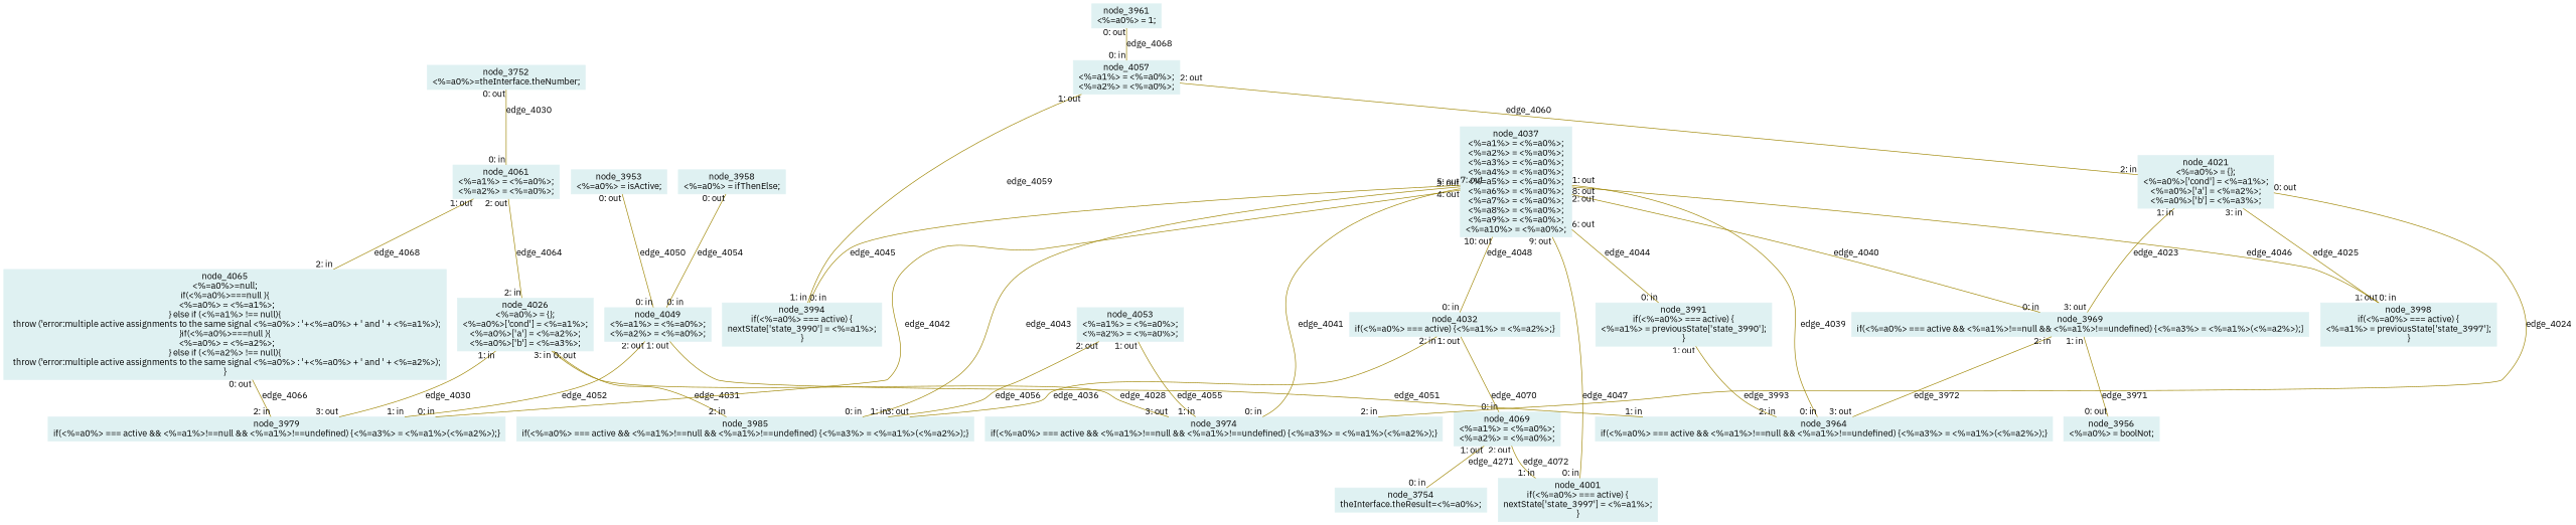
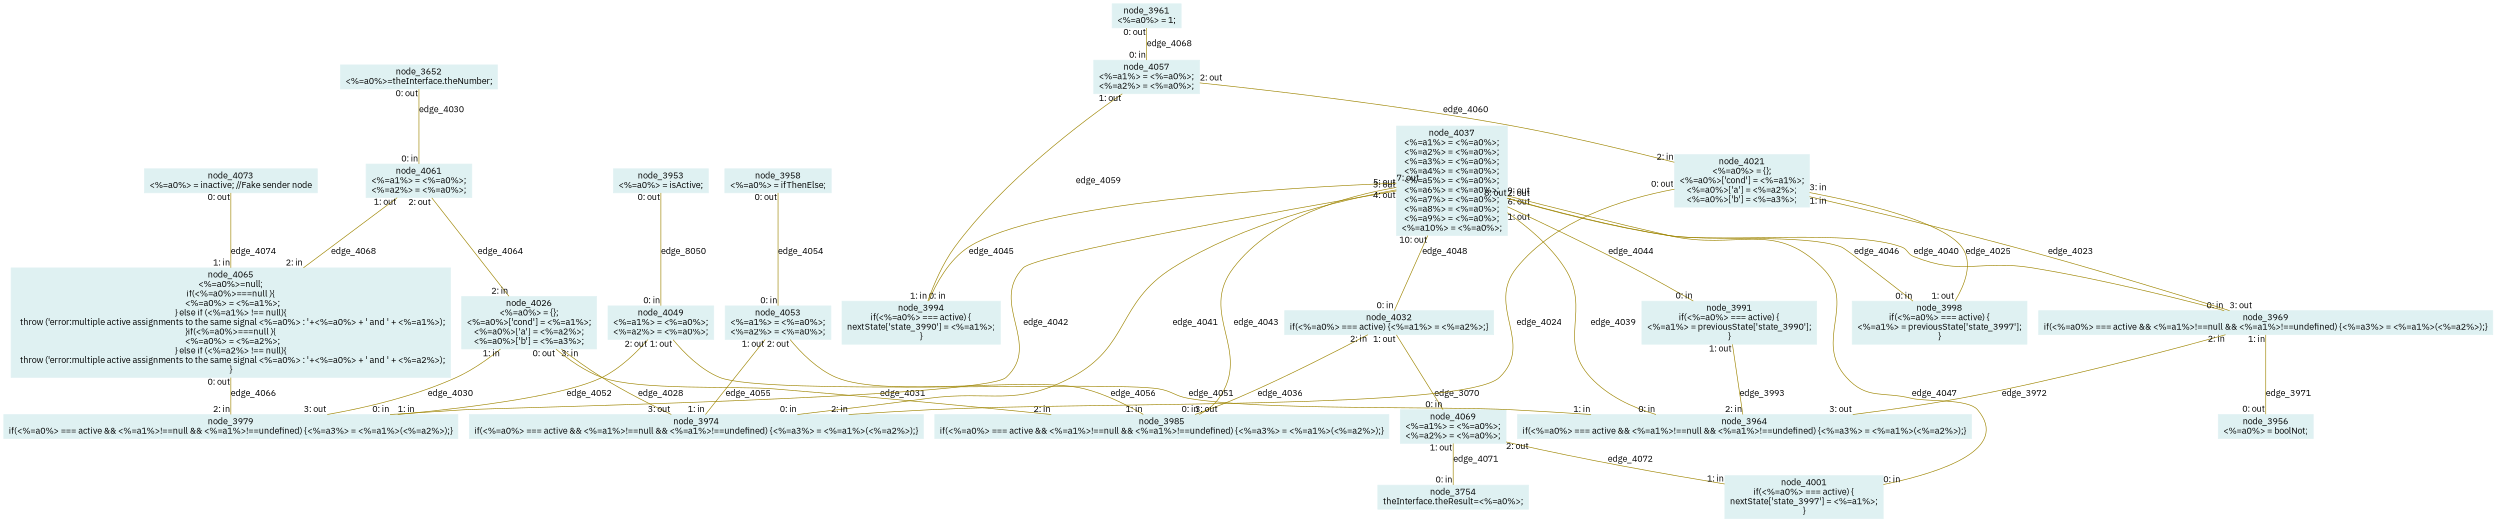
  digraph {
    fontname="IBM Plex Sans"
    node [color="#dff1f2" fontname="IBM Plex Sans" shape=box style=filled]
    edge [arrowHead=none arrowsize=1 color="#9d8400" dir=none fontname="IBM Plex Sans" headlabel="0: in" taillabel="0: out"]
-   n1 [label="node_3752\n<%=a0%>=theInterface.theNumber;\n"]
+   n1 [label="node_3652\n<%=a0%>=theInterface.theNumber;\n"]
    n2 [label="node_4061\n<%=a1%> = <%=a0%>;\n<%=a2%> = <%=a0%>;\n"]
    n3 [label="node_4026\n<%=a0%> = {};\n<%=a0%>['cond'] = <%=a1%>;\n<%=a0%>['a'] = <%=a2%>;\n<%=a0%>['b'] = <%=a3%>;\n"]
    n4 [label="node_4065\n<%=a0%>=null;\nif(<%=a0%>===null ){\n  <%=a0%> = <%=a1%>;\n} else if (<%=a1%> !== null){\n  throw ('error:multiple active assignments to the same signal <%=a0%> : '+<%=a0%> + ' and ' + <%=a1%>);\n}if(<%=a0%>===null ){\n  <%=a0%> = <%=a2%>;\n} else if (<%=a2%> !== null){\n  throw ('error:multiple active assignments to the same signal <%=a0%> : '+<%=a0%> + ' and ' + <%=a2%>);\n}"]
    n5 [label="node_3754\ntheInterface.theResult=<%=a0%>;\n"]
    n6 [label="node_4037\n<%=a1%> = <%=a0%>;\n<%=a2%> = <%=a0%>;\n<%=a3%> = <%=a0%>;\n<%=a4%> = <%=a0%>;\n<%=a5%> = <%=a0%>;\n<%=a6%> = <%=a0%>;\n<%=a7%> = <%=a0%>;\n<%=a8%> = <%=a0%>;\n<%=a9%> = <%=a0%>;\n<%=a10%> = <%=a0%>;\n"]
    n7 [label="node_3964\nif(<%=a0%> === active && <%=a1%>!==null && <%=a1%>!==undefined) {<%=a3%> = <%=a1%>(<%=a2%>);}\n"]
    n8 [label="node_3969\nif(<%=a0%> === active && <%=a1%>!==null && <%=a1%>!==undefined) {<%=a3%> = <%=a1%>(<%=a2%>);}\n"]
    n9 [label="node_3974\nif(<%=a0%> === active && <%=a1%>!==null && <%=a1%>!==undefined) {<%=a3%> = <%=a1%>(<%=a2%>);}\n"]
    n10 [label="node_3979\nif(<%=a0%> === active && <%=a1%>!==null && <%=a1%>!==undefined) {<%=a3%> = <%=a1%>(<%=a2%>);}\n"]
    n11 [label="node_3985\nif(<%=a0%> === active && <%=a1%>!==null && <%=a1%>!==undefined) {<%=a3%> = <%=a1%>(<%=a2%>);}\n"]
    n12 [label="node_3991\nif(<%=a0%> === active) {\n<%=a1%> = previousState['state_3990'];\n}\n"]
    n13 [label="node_3994\nif(<%=a0%> === active) {\nnextState['state_3990'] = <%=a1%>;\n}\n"]
    n14 [label="node_3998\nif(<%=a0%> === active) {\n<%=a1%> = previousState['state_3997'];\n}\n"]
    n15 [label="node_4001\nif(<%=a0%> === active) {\nnextState['state_3997'] = <%=a1%>;\n}\n"]
    n16 [label="node_4032\nif(<%=a0%> === active) {<%=a1%> = <%=a2%>;}\n"]
    n17 [label="node_3953\n<%=a0%> = isActive;\n"]
    n18 [label="node_4049\n<%=a1%> = <%=a0%>;\n<%=a2%> = <%=a0%>;\n"]
    n19 [label="node_3956\n<%=a0%> = boolNot;\n"]
    n20 [label="node_3958\n<%=a0%> = ifThenElse;\n"]
    n21 [label="node_4053\n<%=a1%> = <%=a0%>;\n<%=a2%> = <%=a0%>;\n"]
    n22 [label="node_3961\n<%=a0%> = 1;\n"]
    n23 [label="node_4057\n<%=a1%> = <%=a0%>;\n<%=a2%> = <%=a0%>;\n"]
    n24 [label="node_4021\n<%=a0%> = {};\n<%=a0%>['cond'] = <%=a1%>;\n<%=a0%>['a'] = <%=a2%>;\n<%=a0%>['b'] = <%=a3%>;\n"]
    n25 [label="node_4069\n<%=a1%> = <%=a0%>;\n<%=a2%> = <%=a0%>;\n"]
+   n26 [label="node_4073\n<%=a0%> = inactive; //Fake sender node\n"]
    n1 -> n2 [label=edge_4030]
    n2 -> n3 [headlabel="2: in" label=edge_4064 taillabel="2: out"]
    n2 -> n4 [headlabel="2: in" label=edge_4068 taillabel="1: out"]
    n3 -> n9 [headlabel="3: out" label=edge_4028 taillabel="3: in"]
    n3 -> n10 [headlabel="3: out" label=edge_4030 taillabel="1: in"]
    n3 -> n11 [headlabel="2: in" label=edge_4031]
    n4 -> n10 [headlabel="2: in" label=edge_4066]
    n6 -> n7 [label=edge_4039 taillabel="1: out"]
    n6 -> n8 [label=edge_4040 taillabel="2: out"]
    n6 -> n9 [label=edge_4041 taillabel="3: out"]
    n6 -> n10 [label=edge_4042 taillabel="4: out"]
    n6 -> n11 [label=edge_4043 taillabel="5: out"]
    n6 -> n12 [label=edge_4044 taillabel="6: out"]
    n6 -> n13 [label=edge_4045 taillabel="7: out"]
    n6 -> n14 [label=edge_4046 taillabel="8: out"]
    n6 -> n15 [label=edge_4047 taillabel="9: out"]
    n6 -> n16 [label=edge_4048 taillabel="10: out"]
    n8 -> n7 [headlabel="3: out" label=edge_3972 taillabel="2: in"]
    n8 -> n19 [headlabel="0: out" label=edge_3971 taillabel="1: in"]
    n12 -> n7 [headlabel="2: in" label=edge_3993 taillabel="1: out"]
    n16 -> n11 [headlabel="3: out" label=edge_4036 taillabel="2: in"]
-   n16 -> n25 [label=edge_4070 taillabel="1: out"]
-   n17 -> n18 [label=edge_4050]
+   n16 -> n25 [label=edge_3070 taillabel="1: out"]
+   n17 -> n18 [label=edge_8050]
    n18 -> n7 [headlabel="1: in" label=edge_4051 taillabel="1: out"]
    n18 -> n10 [headlabel="1: in" label=edge_4052 taillabel="2: out"]
-   n20 -> n18 [label=edge_4054]
+   n20 -> n21 [label=edge_4054]
    n21 -> n9 [headlabel="1: in" label=edge_4055 taillabel="1: out"]
    n21 -> n11 [headlabel="1: in" label=edge_4056 taillabel="2: out"]
    n22 -> n23 [label=edge_4068]
    n23 -> n13 [headlabel="1: in" label=edge_4059 taillabel="1: out"]
    n23 -> n24 [headlabel="2: in" label=edge_4060 taillabel="2: out"]
    n24 -> n8 [headlabel="3: out" label=edge_4023 taillabel="1: in"]
    n24 -> n9 [headlabel="2: in" label=edge_4024]
    n24 -> n14 [headlabel="1: out" label=edge_4025 taillabel="3: in"]
-   n25 -> n5 [label=edge_4271 taillabel="1: out"]
+   n25 -> n5 [label=edge_4071 taillabel="1: out"]
    n25 -> n15 [headlabel="1: in" label=edge_4072 taillabel="2: out"]
+   n26 -> n4 [headlabel="1: in" label=edge_4074]
  }
